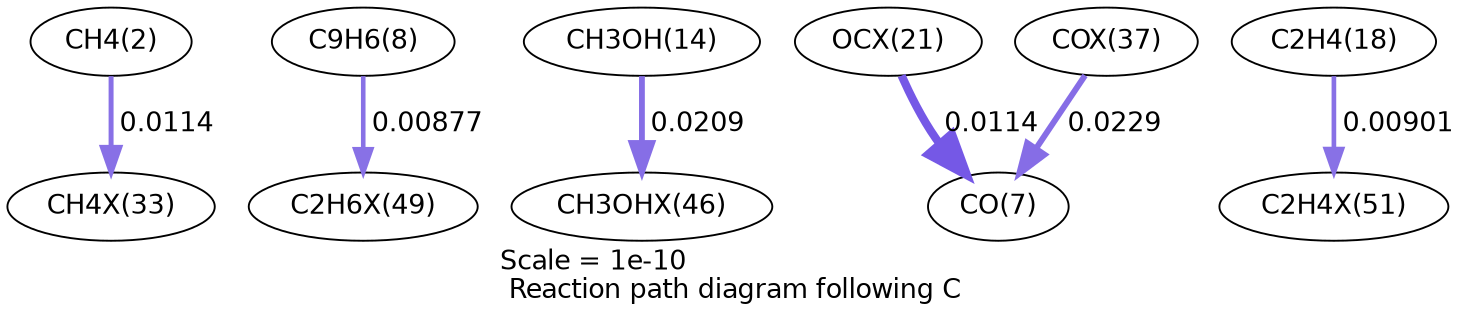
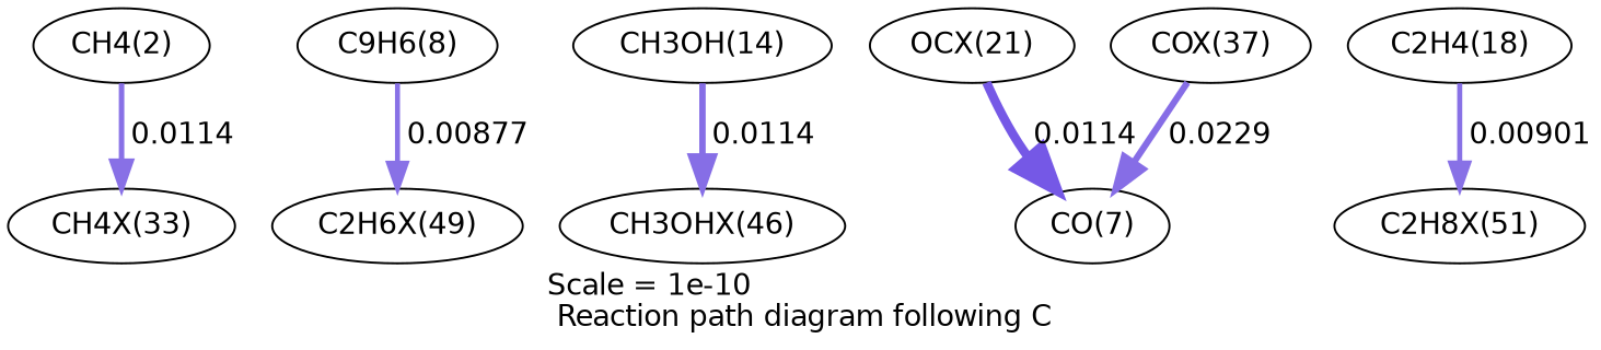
  digraph {
    fontname=Helvetica
    label="Scale = 1e-10\l Reaction path diagram following C"
    node [fontname=Helvetica]
    edge [color="0.7, 0.509, 0.9" fontname=Helvetica]
    n1 [label="CH4(2)"]
    n2 [label="CH4X(33)"]
    n3 [label="C9H6(8)"]
    n4 [label="C2H6X(49)"]
    n5 [label="CH3OH(14)"]
    n6 [label="CH3OHX(46)"]
    n7 [label="OCX(21)"]
    n8 [label="CO(7)"]
    n9 [label="COX(37)"]
-   n10 [label="C2H4X(51)"]
+   n10 [label="C2H8X(51)"]
    n11 [label="C2H4(18)"]
    n1 -> n2 [arrowsize=1.31 color="0.7, 0.511, 0.9" label=" 0.0114" penwidth=2.62]
    n3 -> n4 [arrowsize=1.21 label=" 0.00877" penwidth=2.42]
-   n5 -> n6 [arrowsize=1.54 color="0.7, 0.521, 0.9" label=" 0.0209" penwidth=3.08]
+   n5 -> n6 [arrowsize=1.54 color="0.7, 0.521, 0.9" label=" 0.0114" penwidth=3.08]
    n7 -> n8 [arrowsize=2.18 color="0.7, 0.614, 0.9" label=" 0.0114" penwidth=4.36]
    n9 -> n8 [arrowsize=1.57 color="0.7, 0.523, 0.9" label=" 0.0229" penwidth=3.15]
    n11 -> n10 [arrowsize=1.22 label=" 0.00901" penwidth=2.45]
  }
